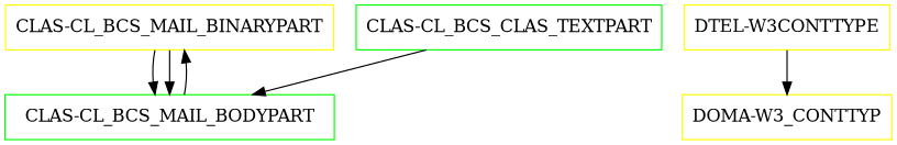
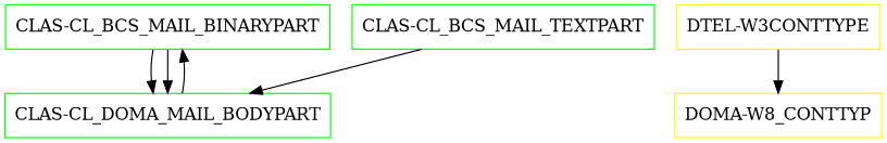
  digraph {
    node [color=green shape=box]
-   "CLAS-CL_BCS_MAIL_BINARYPART" [color=yellow]
-   "CLAS-CL_BCS_MAIL_BODYPART"
-   "CLAS-CL_BCS_MAIL_TEXTPART" [label="CLAS-CL_BCS_CLAS_TEXTPART"]
+   "CLAS-CL_BCS_MAIL_BINARYPART"
+   "CLAS-CL_BCS_MAIL_BODYPART" [label="CLAS-CL_DOMA_MAIL_BODYPART"]
+   "CLAS-CL_BCS_MAIL_TEXTPART"
    "DTEL-W3CONTTYPE" [color=yellow]
-   "DOMA-W3_CONTTYP" [color=yellow]
+   "DOMA-W3_CONTTYP" [color=yellow label="DOMA-W8_CONTTYP"]
    "CLAS-CL_BCS_MAIL_BINARYPART" -> "CLAS-CL_BCS_MAIL_BODYPART"
    "CLAS-CL_BCS_MAIL_BINARYPART" -> "CLAS-CL_BCS_MAIL_BODYPART"
    "CLAS-CL_BCS_MAIL_BODYPART" -> "CLAS-CL_BCS_MAIL_BINARYPART"
    "CLAS-CL_BCS_MAIL_TEXTPART" -> "CLAS-CL_BCS_MAIL_BODYPART"
    "DTEL-W3CONTTYPE" -> "DOMA-W3_CONTTYP"
  }
